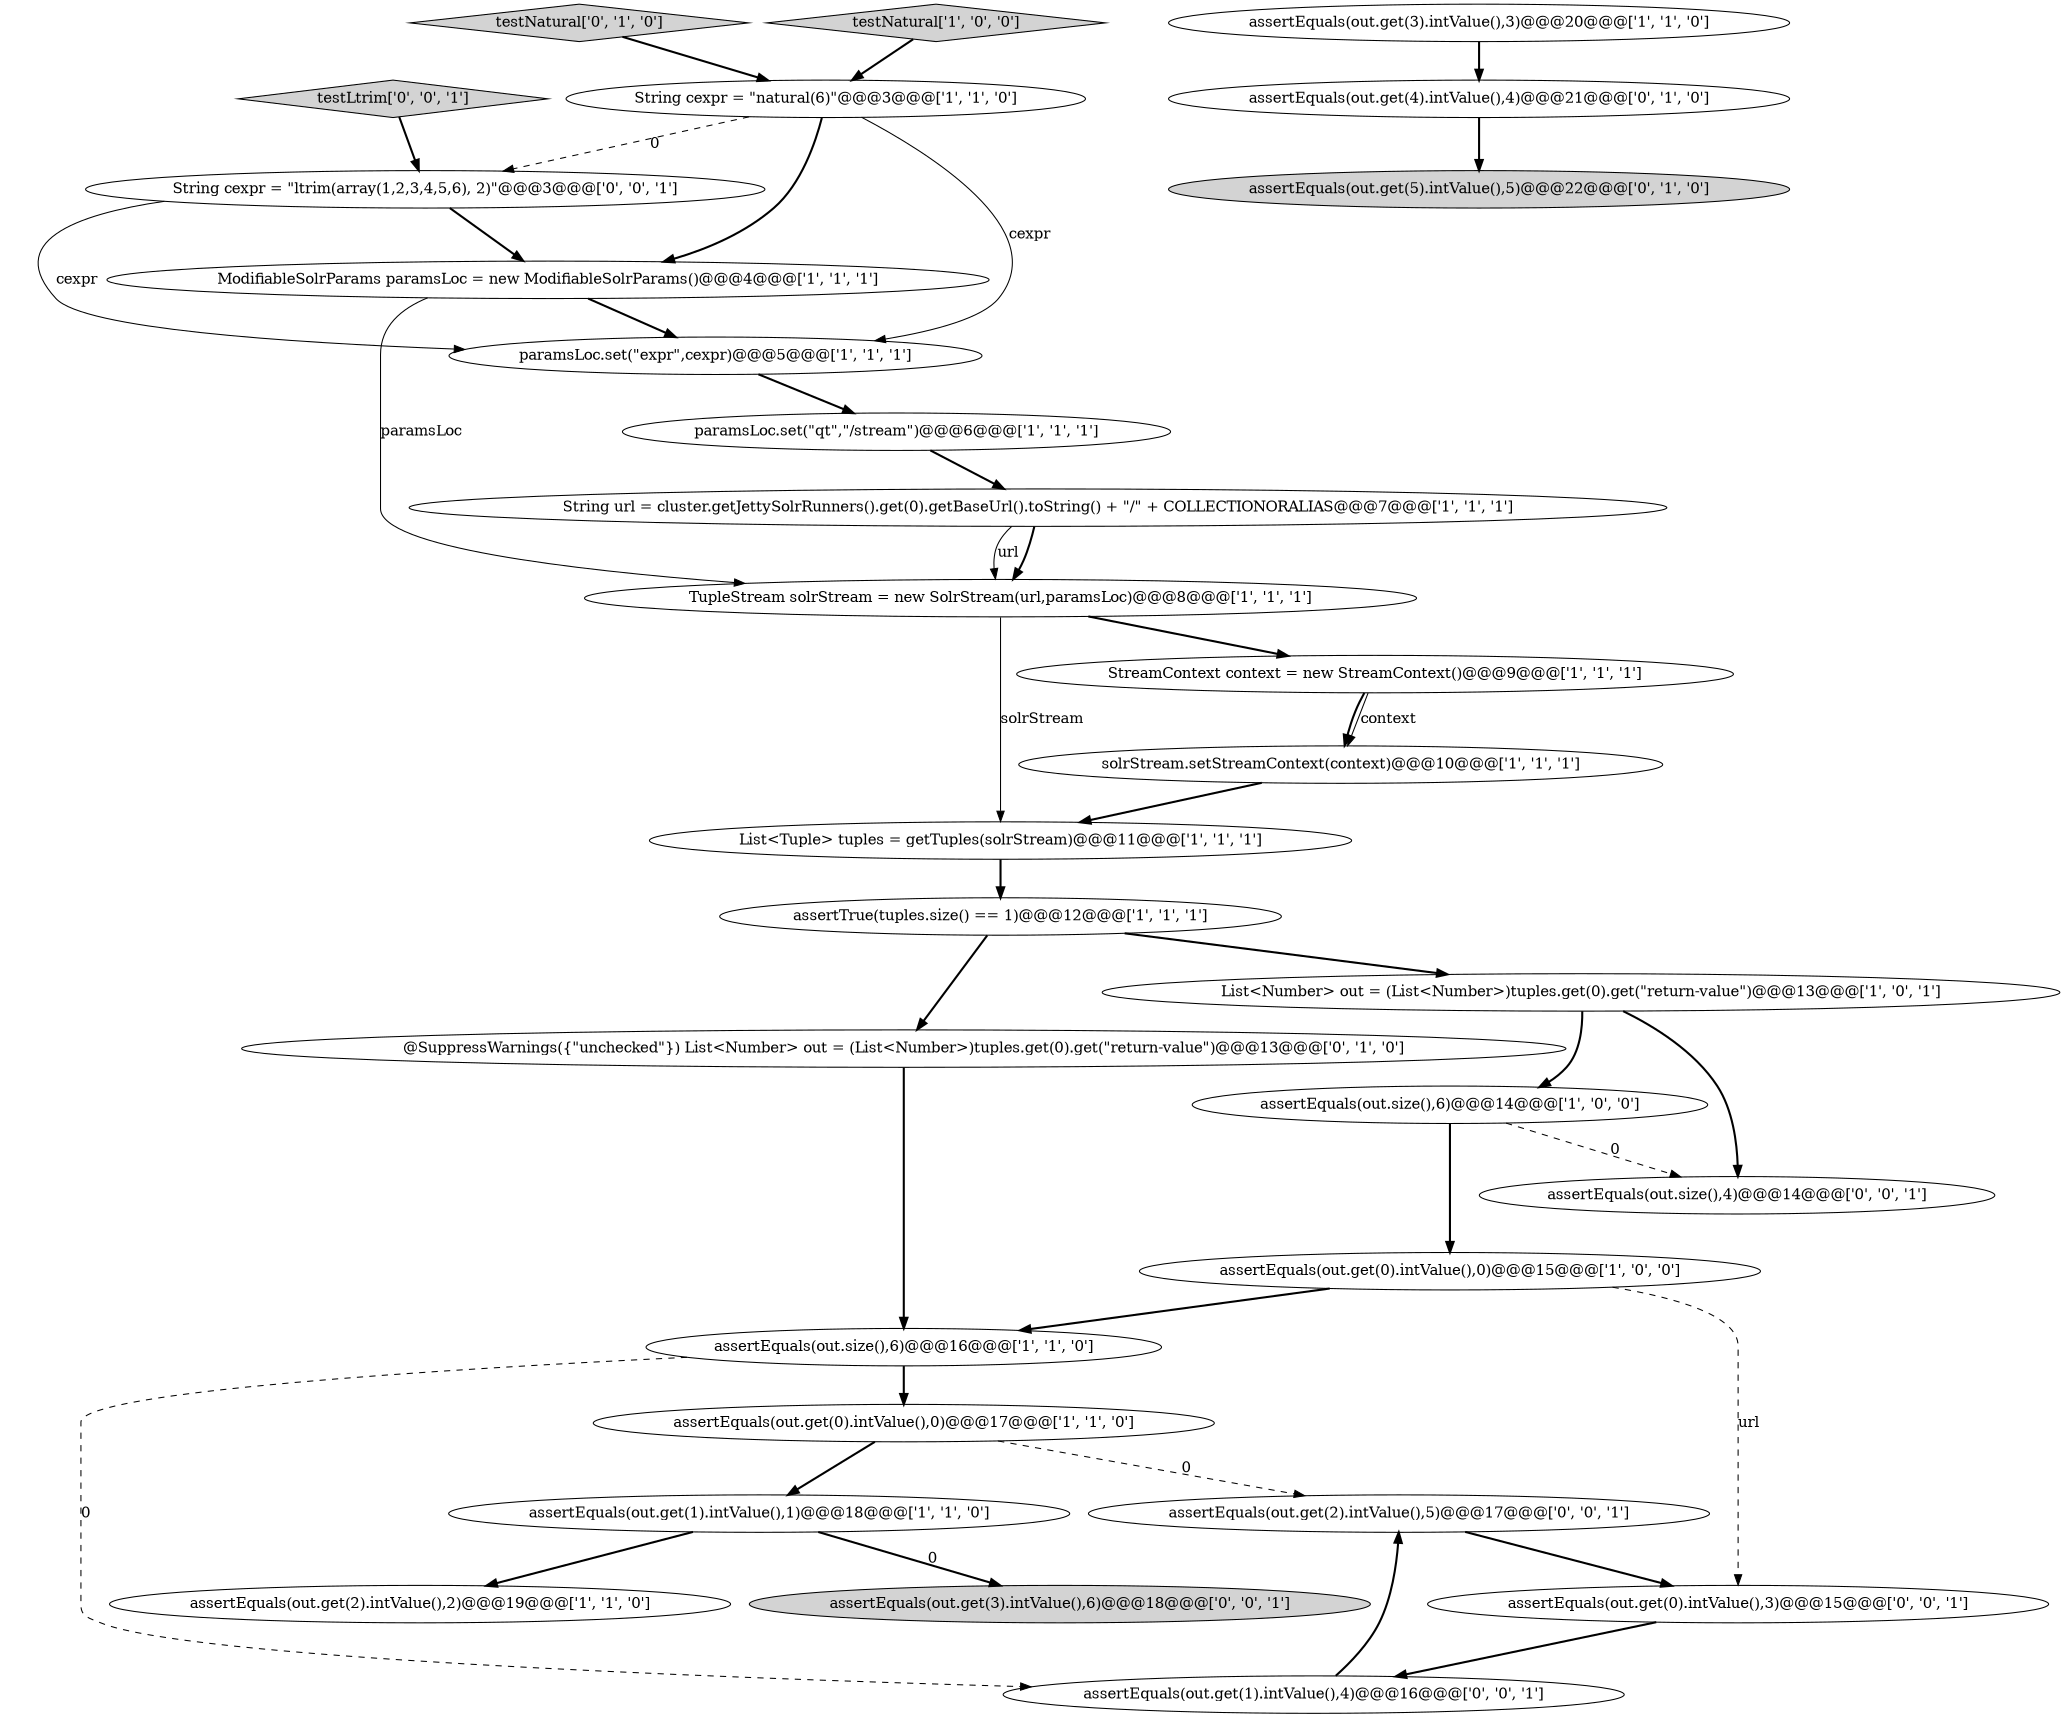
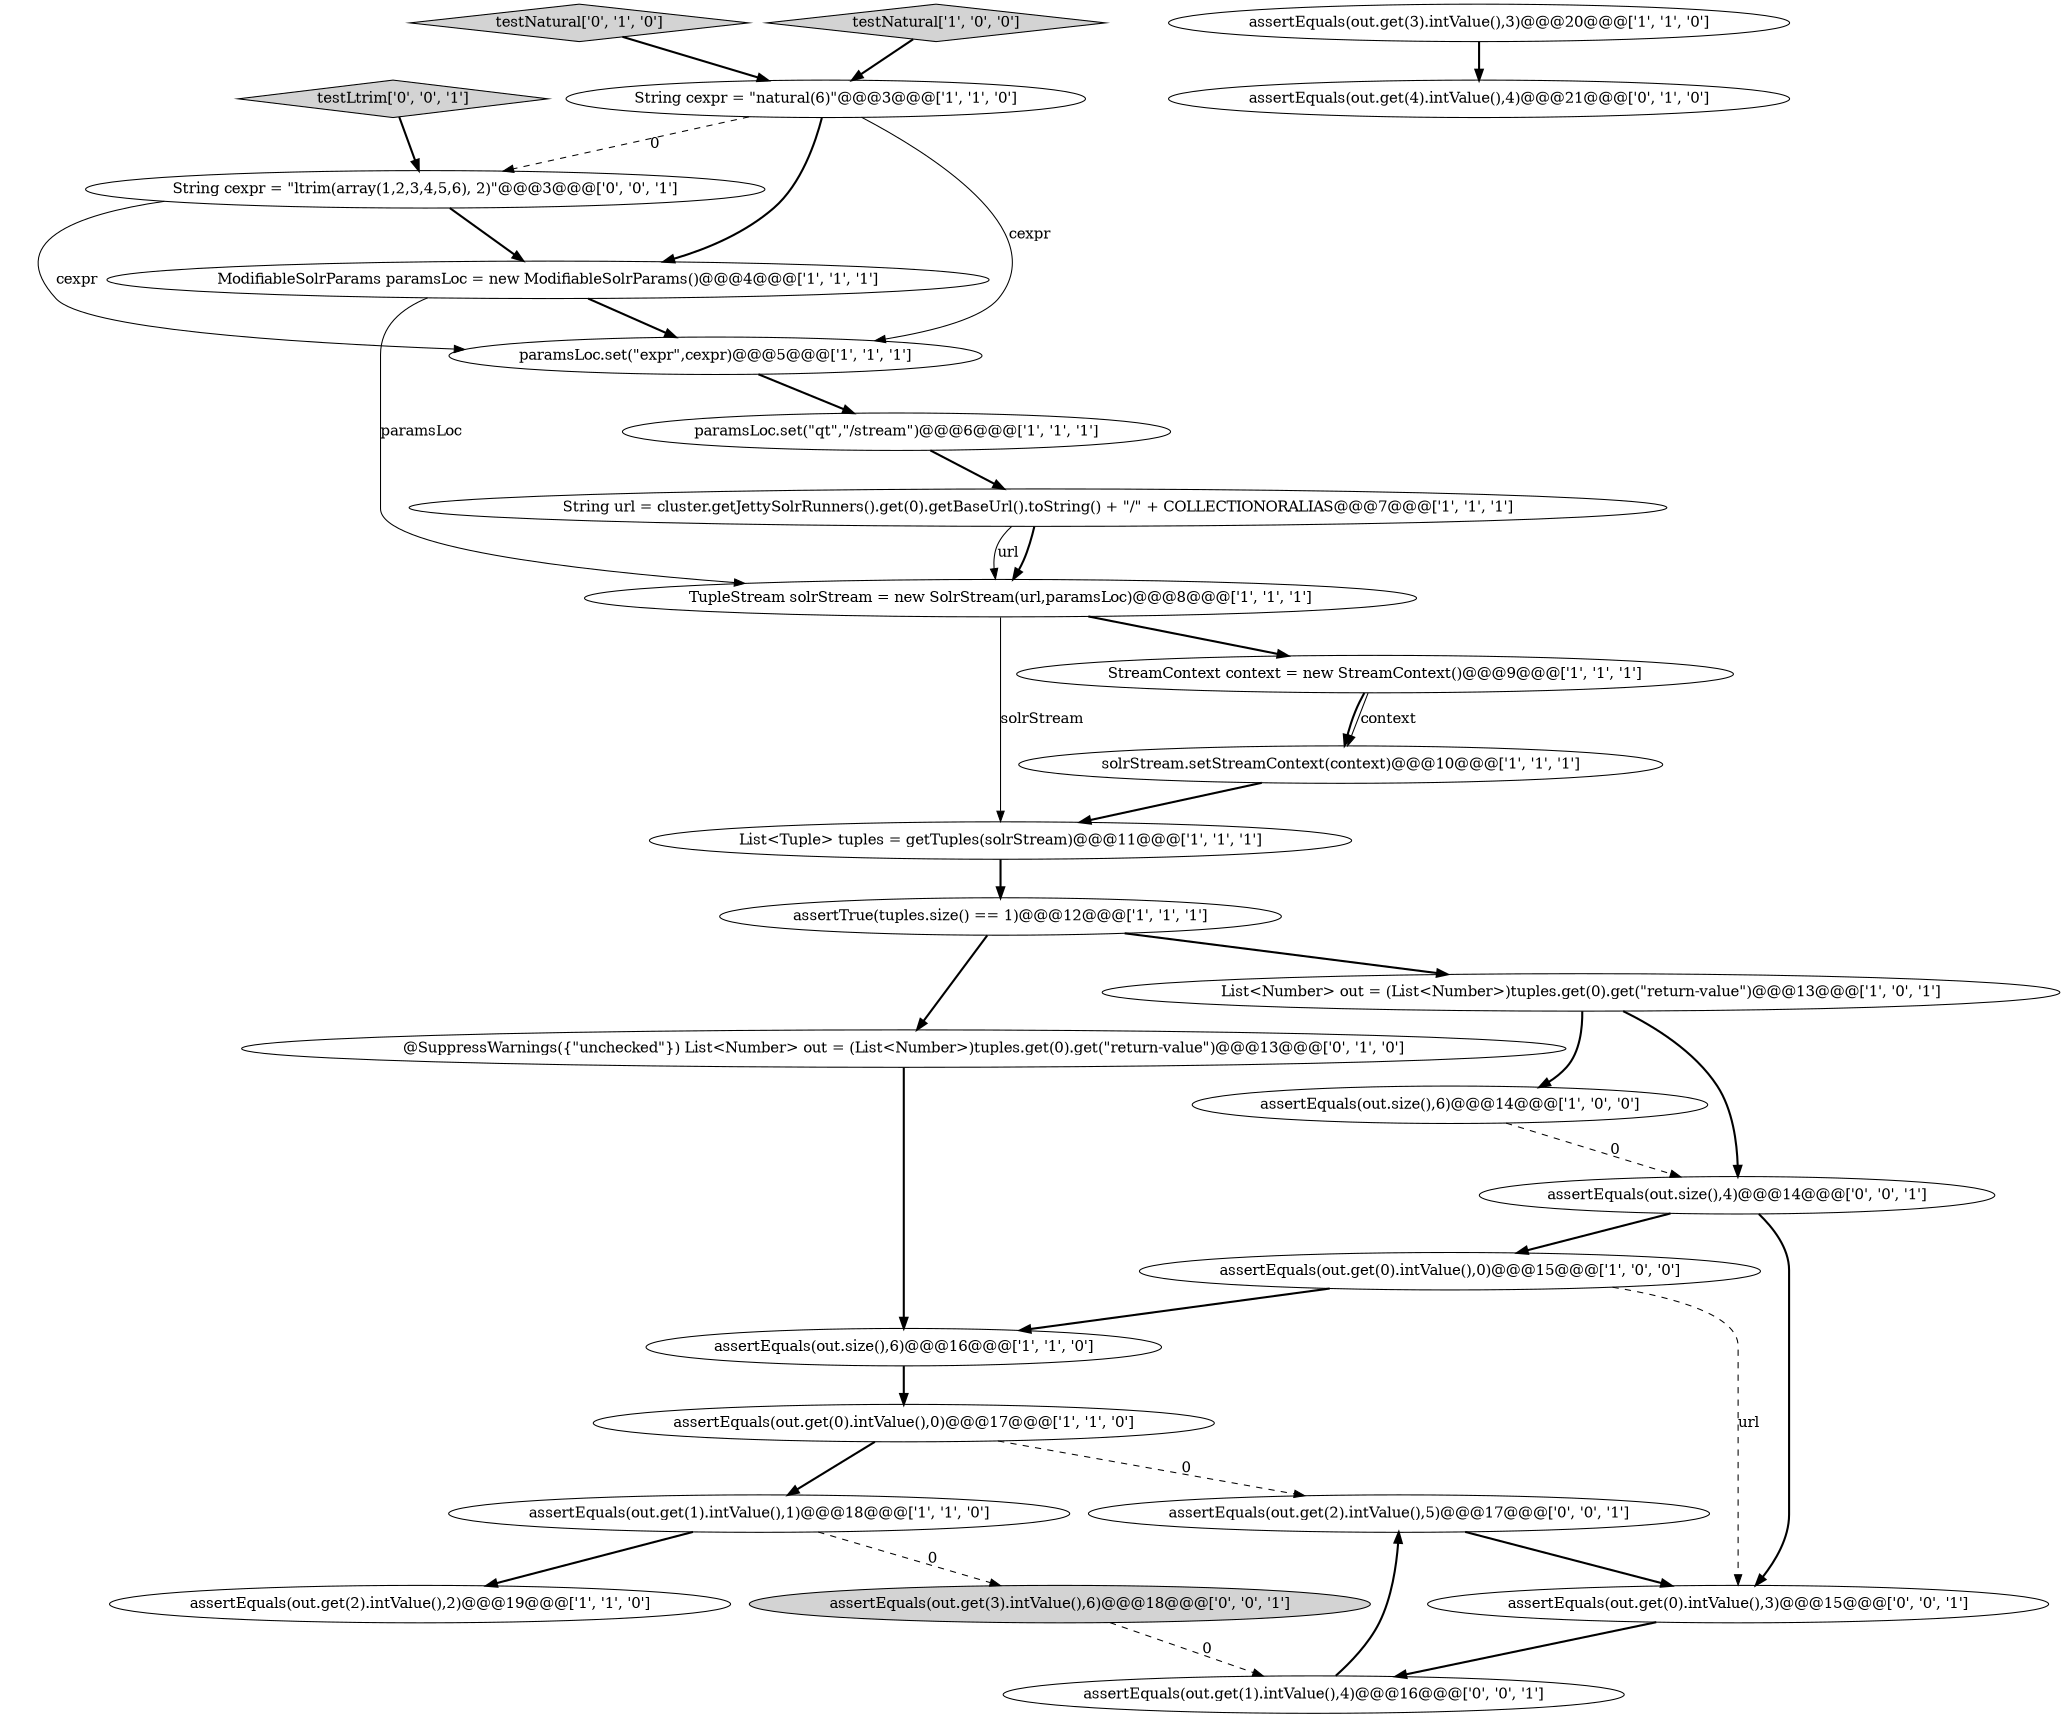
  digraph {
    node [fillcolor=white shape=ellipse style=filled]
    edge [style=bold]
    n1 [label="ModifiableSolrParams paramsLoc = new ModifiableSolrParams()@@@4@@@['1', '1', '1']"]
    n2 [label="TupleStream solrStream = new SolrStream(url,paramsLoc)@@@8@@@['1', '1', '1']"]
    n3 [label="paramsLoc.set(\"expr\",cexpr)@@@5@@@['1', '1', '1']"]
    n4 [label="List<Tuple> tuples = getTuples(solrStream)@@@11@@@['1', '1', '1']"]
    n5 [label="StreamContext context = new StreamContext()@@@9@@@['1', '1', '1']"]
    n6 [label="paramsLoc.set(\"qt\",\"/stream\")@@@6@@@['1', '1', '1']"]
    n7 [label="assertTrue(tuples.size() == 1)@@@12@@@['1', '1', '1']"]
    n8 [label="@SuppressWarnings({\"unchecked\"}) List<Number> out = (List<Number>)tuples.get(0).get(\"return-value\")@@@13@@@['0', '1', '0']"]
    n9 [label="List<Number> out = (List<Number>)tuples.get(0).get(\"return-value\")@@@13@@@['1', '0', '1']"]
    n10 [fillcolor=lightgray label="testNatural['0', '1', '0']" shape=diamond]
    n11 [label="String cexpr = \"natural(6)\"@@@3@@@['1', '1', '0']"]
    n12 [label="String cexpr = \"ltrim(array(1,2,3,4,5,6), 2)\"@@@3@@@['0', '0', '1']"]
-   n13 [fillcolor=lightgray label="assertEquals(out.get(5).intValue(),5)@@@22@@@['0', '1', '0']"]
    n14 [label="assertEquals(out.size(),6)@@@16@@@['1', '1', '0']"]
    n15 [label="assertEquals(out.get(0).intValue(),0)@@@17@@@['1', '1', '0']"]
    n16 [label="assertEquals(out.get(1).intValue(),4)@@@16@@@['0', '0', '1']"]
    n17 [label="assertEquals(out.get(2).intValue(),5)@@@17@@@['0', '0', '1']"]
    n18 [label="assertEquals(out.get(0).intValue(),3)@@@15@@@['0', '0', '1']"]
    n19 [fillcolor=lightgray label="assertEquals(out.get(3).intValue(),6)@@@18@@@['0', '0', '1']"]
    n20 [label="assertEquals(out.get(0).intValue(),0)@@@15@@@['1', '0', '0']"]
    n21 [label="solrStream.setStreamContext(context)@@@10@@@['1', '1', '1']"]
    n22 [label="assertEquals(out.get(4).intValue(),4)@@@21@@@['0', '1', '0']"]
    n23 [label="assertEquals(out.size(),4)@@@14@@@['0', '0', '1']"]
    n24 [label="assertEquals(out.size(),6)@@@14@@@['1', '0', '0']"]
    n25 [label="assertEquals(out.get(1).intValue(),1)@@@18@@@['1', '1', '0']"]
    n26 [label="assertEquals(out.get(2).intValue(),2)@@@19@@@['1', '1', '0']"]
    n27 [fillcolor=lightgray label="testNatural['1', '0', '0']" shape=diamond]
    n28 [label="assertEquals(out.get(3).intValue(),3)@@@20@@@['1', '1', '0']"]
    n29 [label="String url = cluster.getJettySolrRunners().get(0).getBaseUrl().toString() + \"/\" + COLLECTIONORALIAS@@@7@@@['1', '1', '1']"]
    n30 [fillcolor=lightgray label="testLtrim['0', '0', '1']" shape=diamond]
    n1 -> n2 [label=paramsLoc style=solid]
    n1 -> n3
    n2 -> n4 [label=solrStream style=solid]
    n2 -> n5
    n3 -> n6
    n4 -> n7
    n5 -> n21
    n5 -> n21 [label=context style=solid]
    n6 -> n29
    n7 -> n8
    n7 -> n9
    n8 -> n14
    n9 -> n23
    n9 -> n24
    n10 -> n11
    n11 -> n1
    n11 -> n3 [label=cexpr style=solid]
    n11 -> n12 [label=0 style=dashed]
    n12 -> n1
    n12 -> n3 [label=cexpr style=solid]
    n14 -> n15
-   n14 -> n16 [label=0 style=dashed]
+   n19 -> n16 [label=0 style=dashed]
    n15 -> n17 [label=0 style=dashed]
    n15 -> n25
    n16 -> n17
    n17 -> n18
    n18 -> n16
    n20 -> n14
    n20 -> n18 [label=url style=dashed]
    n21 -> n4
-   n22 -> n13
-   n24 -> n20
+   n23 -> n18
+   n23 -> n20
    n24 -> n23 [label=0 style=dashed]
-   n25 -> n19 [label=0]
+   n25 -> n19 [label=0 style=dashed]
    n25 -> n26
    n27 -> n11
    n28 -> n22
    n29 -> n2
    n29 -> n2 [label=url style=solid]
    n30 -> n12
  }
